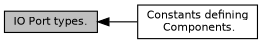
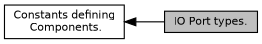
  digraph {
    rankdir=LR
    node [color=black fontname=Helvetica fontsize=10 shape=record style=filled]
    n1 [fillcolor=white height=0.2 label="Constants defining\l Components." width=0.4]
    n2 [fillcolor=grey75 fontcolor=black height=0.2 label="IO Port types." width=0.4]
-   n2 -> n1 [dir=back fontname=Helvetica fontsize=10 labelfontname=Helvetica labelfontsize=10 shape=plaintext style=solid]
+   n1 -> n2 [dir=back fontname=Helvetica fontsize=10 labelfontname=Helvetica labelfontsize=10 shape=plaintext style=solid]
  }
